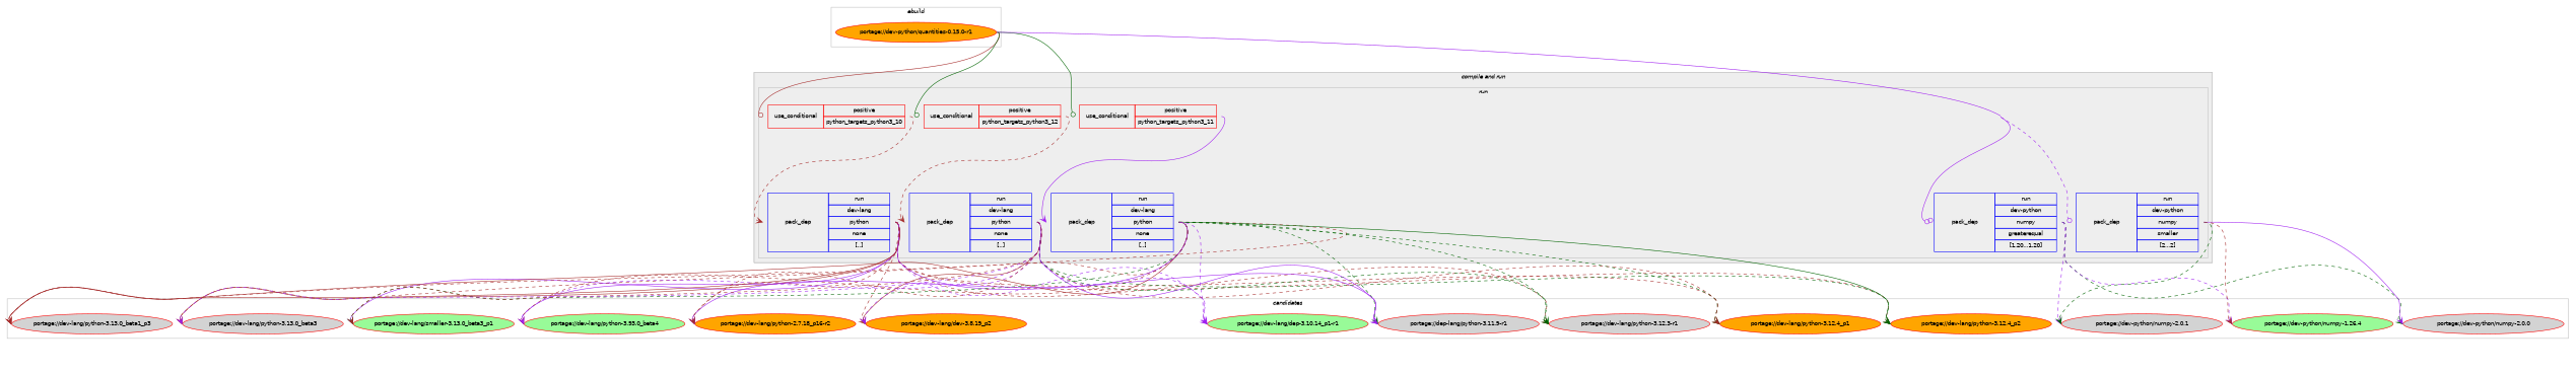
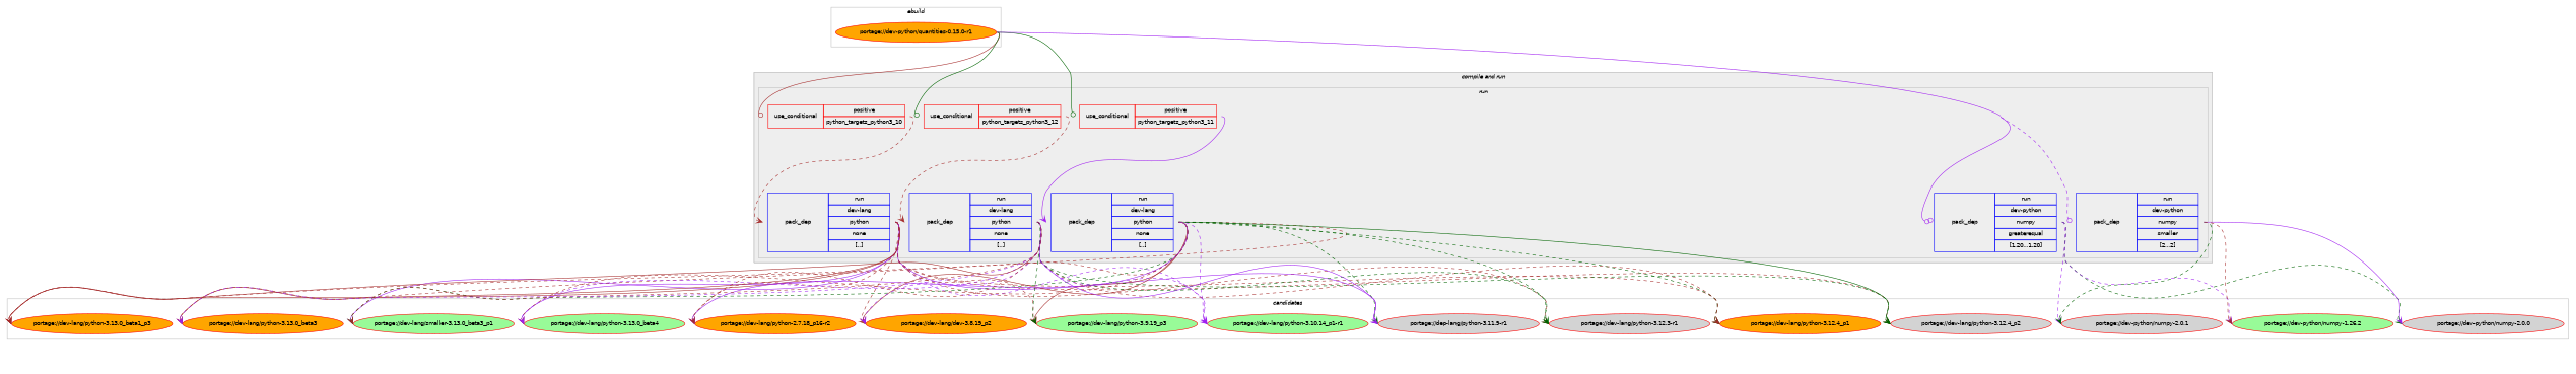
  digraph {
    compound=true
    concentrate=true
    fontname=Helvetica
    fontsize=10
    newrank=true
    rankdir=TB
    ranksep=1.5
    node [color=red fontname=Helvetica fontsize=10 style=filled]
    edge [arrowhead=vee color=brown headport=w style=dashed tailport=e weight=100]
    n1 [fillcolor=orange label="portage://dev-python/quantities-0.15.0-r1" width=4]
    n2 [color=blue label=<<TABLE BORDER="0" CELLBORDER="1" CELLSPACING="0" CELLPADDING="4" WIDTH="220"><TR><TD ROWSPAN="6" CELLPADDING="30">pack_dep</TD></TR><TR><TD WIDTH="110">run</TD></TR><TR><TD>dev-lang</TD></TR><TR><TD>python</TD></TR><TR><TD>none</TD></TR><TR><TD>[,,]</TD></TR></TABLE>> shape=none style=""]
    n3 [label=<<TABLE BORDER="0" CELLBORDER="1" CELLSPACING="0" CELLPADDING="4"><TR><TD ROWSPAN="3" CELLPADDING="10">use_conditional</TD></TR><TR><TD>positive</TD></TR><TR><TD>python_targets_python3_10</TD></TR></TABLE>> shape=none style=""]
    n4 [color=blue label=<<TABLE BORDER="0" CELLBORDER="1" CELLSPACING="0" CELLPADDING="4" WIDTH="220"><TR><TD ROWSPAN="6" CELLPADDING="30">pack_dep</TD></TR><TR><TD WIDTH="110">run</TD></TR><TR><TD>dev-lang</TD></TR><TR><TD>python</TD></TR><TR><TD>none</TD></TR><TR><TD>[,,]</TD></TR></TABLE>> shape=none style=""]
    n5 [label=<<TABLE BORDER="0" CELLBORDER="1" CELLSPACING="0" CELLPADDING="4"><TR><TD ROWSPAN="3" CELLPADDING="10">use_conditional</TD></TR><TR><TD>positive</TD></TR><TR><TD>python_targets_python3_11</TD></TR></TABLE>> shape=none style=""]
    n6 [color=blue label=<<TABLE BORDER="0" CELLBORDER="1" CELLSPACING="0" CELLPADDING="4" WIDTH="220"><TR><TD ROWSPAN="6" CELLPADDING="30">pack_dep</TD></TR><TR><TD WIDTH="110">run</TD></TR><TR><TD>dev-lang</TD></TR><TR><TD>python</TD></TR><TR><TD>none</TD></TR><TR><TD>[,,]</TD></TR></TABLE>> shape=none style=""]
    n7 [label=<<TABLE BORDER="0" CELLBORDER="1" CELLSPACING="0" CELLPADDING="4"><TR><TD ROWSPAN="3" CELLPADDING="10">use_conditional</TD></TR><TR><TD>positive</TD></TR><TR><TD>python_targets_python3_12</TD></TR></TABLE>> shape=none style=""]
    n8 [color=blue label=<<TABLE BORDER="0" CELLBORDER="1" CELLSPACING="0" CELLPADDING="4" WIDTH="220"><TR><TD ROWSPAN="6" CELLPADDING="30">pack_dep</TD></TR><TR><TD WIDTH="110">run</TD></TR><TR><TD>dev-python</TD></TR><TR><TD>numpy</TD></TR><TR><TD>greaterequal</TD></TR><TR><TD>[1.20,,,1.20]</TD></TR></TABLE>> shape=none style=""]
    n9 [color=blue label=<<TABLE BORDER="0" CELLBORDER="1" CELLSPACING="0" CELLPADDING="4" WIDTH="220"><TR><TD ROWSPAN="6" CELLPADDING="30">pack_dep</TD></TR><TR><TD WIDTH="110">run</TD></TR><TR><TD>dev-python</TD></TR><TR><TD>numpy</TD></TR><TR><TD>smaller</TD></TR><TR><TD>[2,,,2]</TD></TR></TABLE>> shape=none style=""]
-   n10 [fillcolor=palegreen label="portage://dev-lang/python-3.93.0_beta4" width=4]
+   n10 [fillcolor=palegreen label="portage://dev-lang/python-3.13.0_beta4" width=4]
    n11 [fillcolor=palegreen label="portage://dev-lang/smaller-3.13.0_beta3_p1" width=4]
-   n12 [fillcolor=lightgrey label="portage://dev-lang/python-3.13.0_beta3" width=4]
-   n13 [fillcolor=lightgrey label="portage://dev-lang/python-3.13.0_beta1_p3" width=4]
-   n14 [fillcolor=orange label="portage://dev-lang/python-3.12.4_p2" width=4]
+   n12 [fillcolor=orange label="portage://dev-lang/python-3.13.0_beta3" width=4]
+   n13 [fillcolor=orange label="portage://dev-lang/python-3.13.0_beta1_p3" width=4]
+   n14 [fillcolor=lightgrey label="portage://dev-lang/python-3.12.4_p2" width=4]
    n15 [fillcolor=orange label="portage://dev-lang/python-3.12.4_p1" width=4]
    n16 [fillcolor=lightgrey label="portage://dev-lang/python-3.12.3-r1" width=4]
    n17 [fillcolor=lightgrey label="portage://dep-lang/python-3.11.9-r1" width=4]
-   n18 [fillcolor=palegreen label="portage://dev-lang/dep-3.10.14_p1-r1" width=4]
+   n18 [fillcolor=palegreen label="portage://dev-lang/python-3.10.14_p1-r1" width=4]
+   n19 [fillcolor=palegreen label="portage://dev-lang/python-3.9.19_p3" width=4]
    n20 [fillcolor=orange label="portage://dev-lang/dev-3.8.19_p2" width=4]
    n21 [fillcolor=orange label="portage://dev-lang/python-2.7.18_p16-r2" width=4]
    n22 [fillcolor=lightgrey label="portage://dev-python/numpy-2.0.1" width=4]
    n23 [fillcolor=lightgrey label="portage://dev-python/numpy-2.0.0" width=4]
-   n24 [fillcolor=palegreen label="portage://dev-python/numpy-1.26.4" width=4]
+   n24 [fillcolor=palegreen label="portage://dev-python/numpy-1.26.2" width=4]
    subgraph cluster_1 {
      color=gray
      label=<<i>ebuild</i>>
      n1
    }
    subgraph cluster_2 {
      color=gray
      label=<<i>dependencies</i>>
      subgraph cluster_3 {
        color=gray
        fillcolor="#eeeeee"
        label=<<i>compile</i>>
        style=filled
      }
      subgraph cluster_4 {
        color=gray
        fillcolor="#eeeeee"
        label=<<i>compile and run</i>>
        style=filled
      }
      subgraph cluster_5 {
        color=gray
        fillcolor="#eeeeee"
        label=<<i>run</i>>
        style=filled
        subgraph sub_6 {
          color=gray
          fillcolor="#eeeeee"
          label=<<i>run</i>>
          style=filled
          n5
          subgraph sub_7 {
            color=gray
            fillcolor="#eeeeee"
            label=<<i>run</i>>
            style=filled
            n4
          }
        }
        subgraph sub_8 {
          color=gray
          fillcolor="#eeeeee"
          label=<<i>run</i>>
          style=filled
          n3
          subgraph sub_9 {
            color=gray
            fillcolor="#eeeeee"
            label=<<i>run</i>>
            style=filled
            n2
          }
        }
        subgraph sub_10 {
          color=gray
          fillcolor="#eeeeee"
          label=<<i>run</i>>
          style=filled
          n7
          subgraph sub_11 {
            color=gray
            fillcolor="#eeeeee"
            label=<<i>run</i>>
            style=filled
            n6
          }
        }
        subgraph sub_12 {
          color=gray
          fillcolor="#eeeeee"
          label=<<i>run</i>>
          style=filled
          n8
        }
        subgraph sub_13 {
          color=gray
          fillcolor="#eeeeee"
          label=<<i>run</i>>
          style=filled
          n9
        }
      }
    }
    subgraph cluster_14 {
      color=gray
      label=<<i>candidates</i>>
      rank=same
      subgraph sub_15 {
        color=black
        label=<<i>candidates</i>>
        nodesep=1
        rank=same
        n10
        n11
        n12
        n13
        n14
        n15
        n16
        n17
        n18
+       n19
        n20
        n21
      }
      subgraph sub_16 {
        color=black
        label=<<i>candidates</i>>
        nodesep=1
        rank=same
        n10
        n11
        n12
        n13
        n14
        n15
        n16
        n17
        n18
+       n19
        n20
        n21
      }
      subgraph sub_17 {
        color=black
        label=<<i>candidates</i>>
        nodesep=1
        rank=same
        n10
        n11
        n12
        n13
        n14
        n15
        n16
        n17
        n18
+       n19
        n20
        n21
      }
      subgraph sub_18 {
        color=black
        label=<<i>candidates</i>>
        nodesep=1
        rank=same
        n22
        n23
        n24
      }
      subgraph sub_19 {
        color=black
        label=<<i>candidates</i>>
        nodesep=1
        rank=same
        n22
        n23
        n24
      }
    }
    n1 -> n3 [arrowhead=odot style=solid weight=20]
    n1 -> n5 [arrowhead=odot color=darkgreen style=solid weight=20]
    n1 -> n7 [arrowhead=odot color=darkgreen style=solid weight=20]
    n1 -> n8 [arrowhead=odot color=purple style=solid weight=20]
    n1 -> n9 [arrowhead=odot color=purple weight=20]
    n2 -> n10 [color=purple style=solid]
    n2 -> n11 [color=purple style=solid]
    n2 -> n12 [style=solid]
    n2 -> n13 [style=solid]
    n2 -> n14
    n2 -> n15
    n2 -> n16
    n2 -> n17 [color=purple style=solid]
    n2 -> n18 [color=purple]
+   n2 -> n19
    n2 -> n20
    n2 -> n21
    n3 -> n2 [weight=20]
    n4 -> n10
    n4 -> n11 [color=darkgreen]
    n4 -> n12
    n4 -> n13
    n4 -> n14 [color=darkgreen style=solid]
    n4 -> n15 [color=darkgreen]
    n4 -> n16 [color=darkgreen]
    n4 -> n17 [color=darkgreen]
    n4 -> n18 [color=purple]
+   n4 -> n19 [style=solid]
    n4 -> n20 [style=solid]
    n4 -> n21 [color=purple style=solid]
    n5 -> n4 [color=purple style=solid weight=20]
    n6 -> n10 [color=purple]
    n6 -> n11
    n6 -> n12 [color=purple]
    n6 -> n13 [style=solid]
    n6 -> n14 [color=darkgreen]
    n6 -> n15
    n6 -> n16 [color=darkgreen]
    n6 -> n17 [color=purple style=solid]
    n6 -> n18 [color=purple]
+   n6 -> n19 [color=darkgreen]
    n6 -> n20 [color=purple]
    n6 -> n21
    n7 -> n6 [weight=20]
    n8 -> n22 [color=purple]
    n8 -> n23 [color=darkgreen]
    n8 -> n24 [color=purple]
    n9 -> n22 [color=darkgreen]
    n9 -> n23 [color=purple style=solid]
    n9 -> n24
  }
